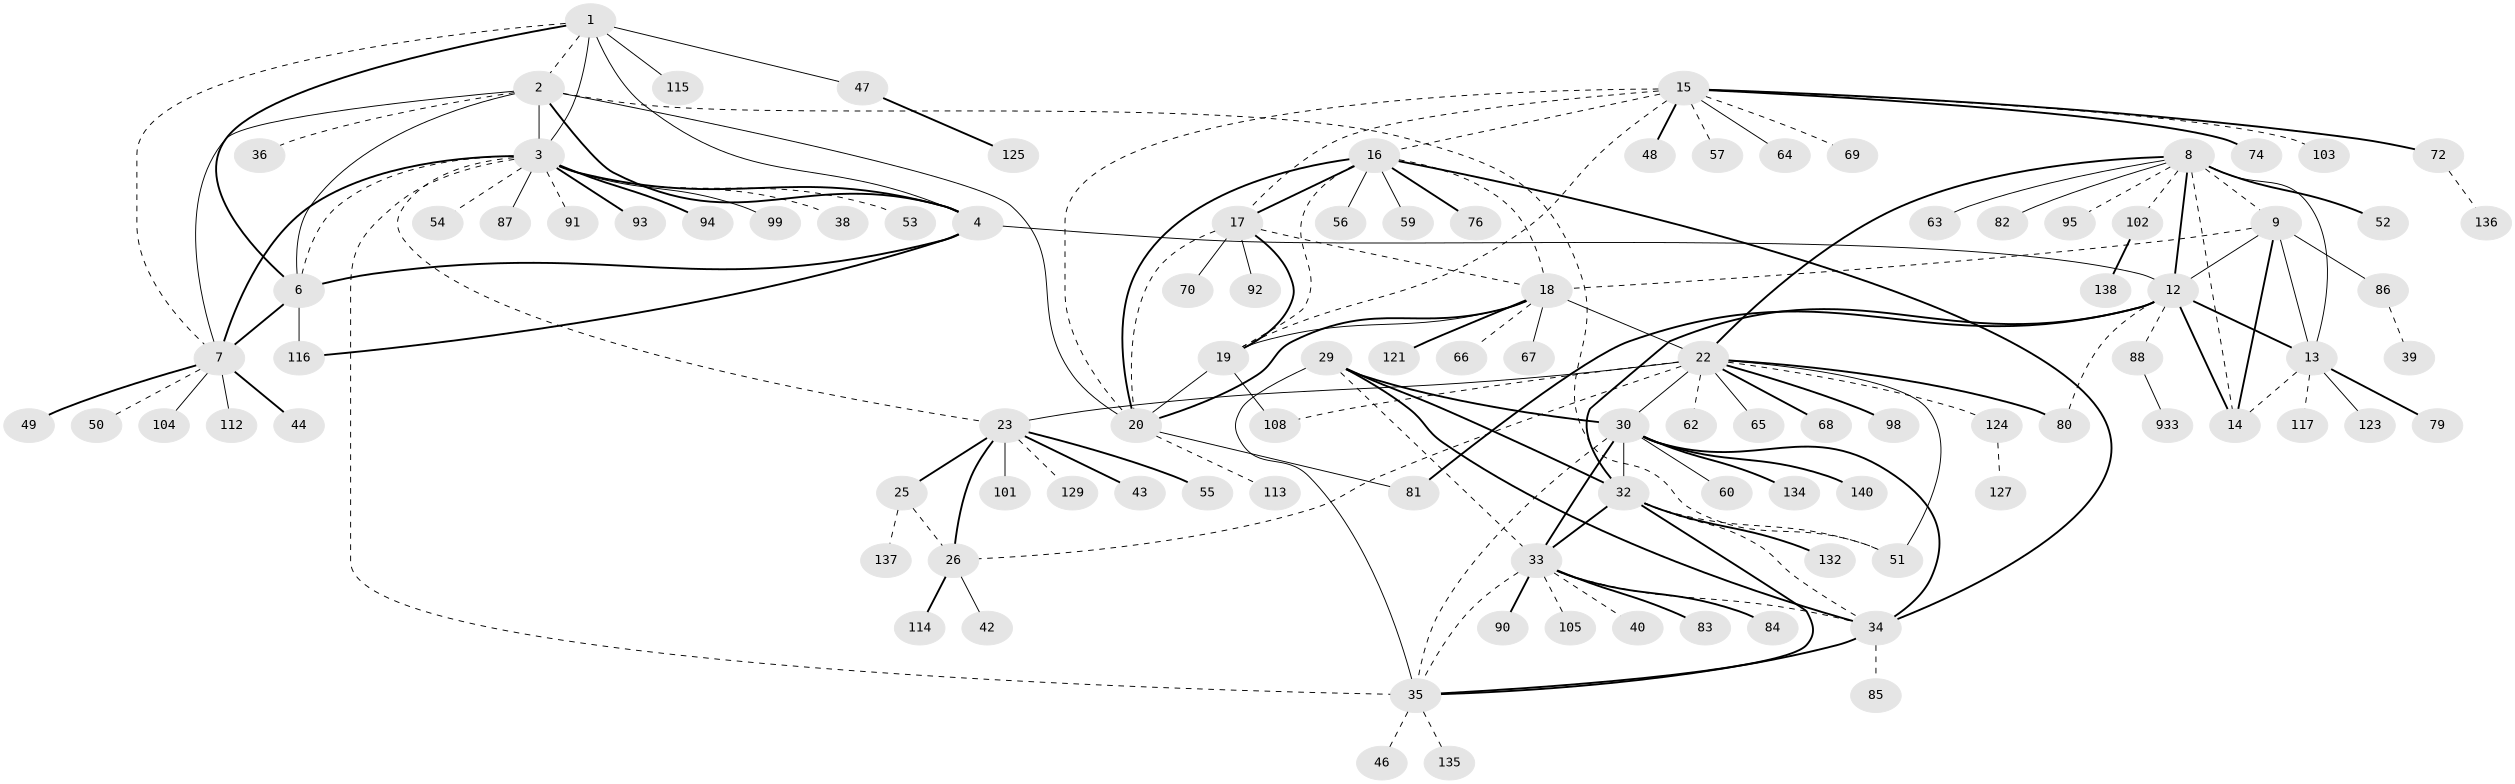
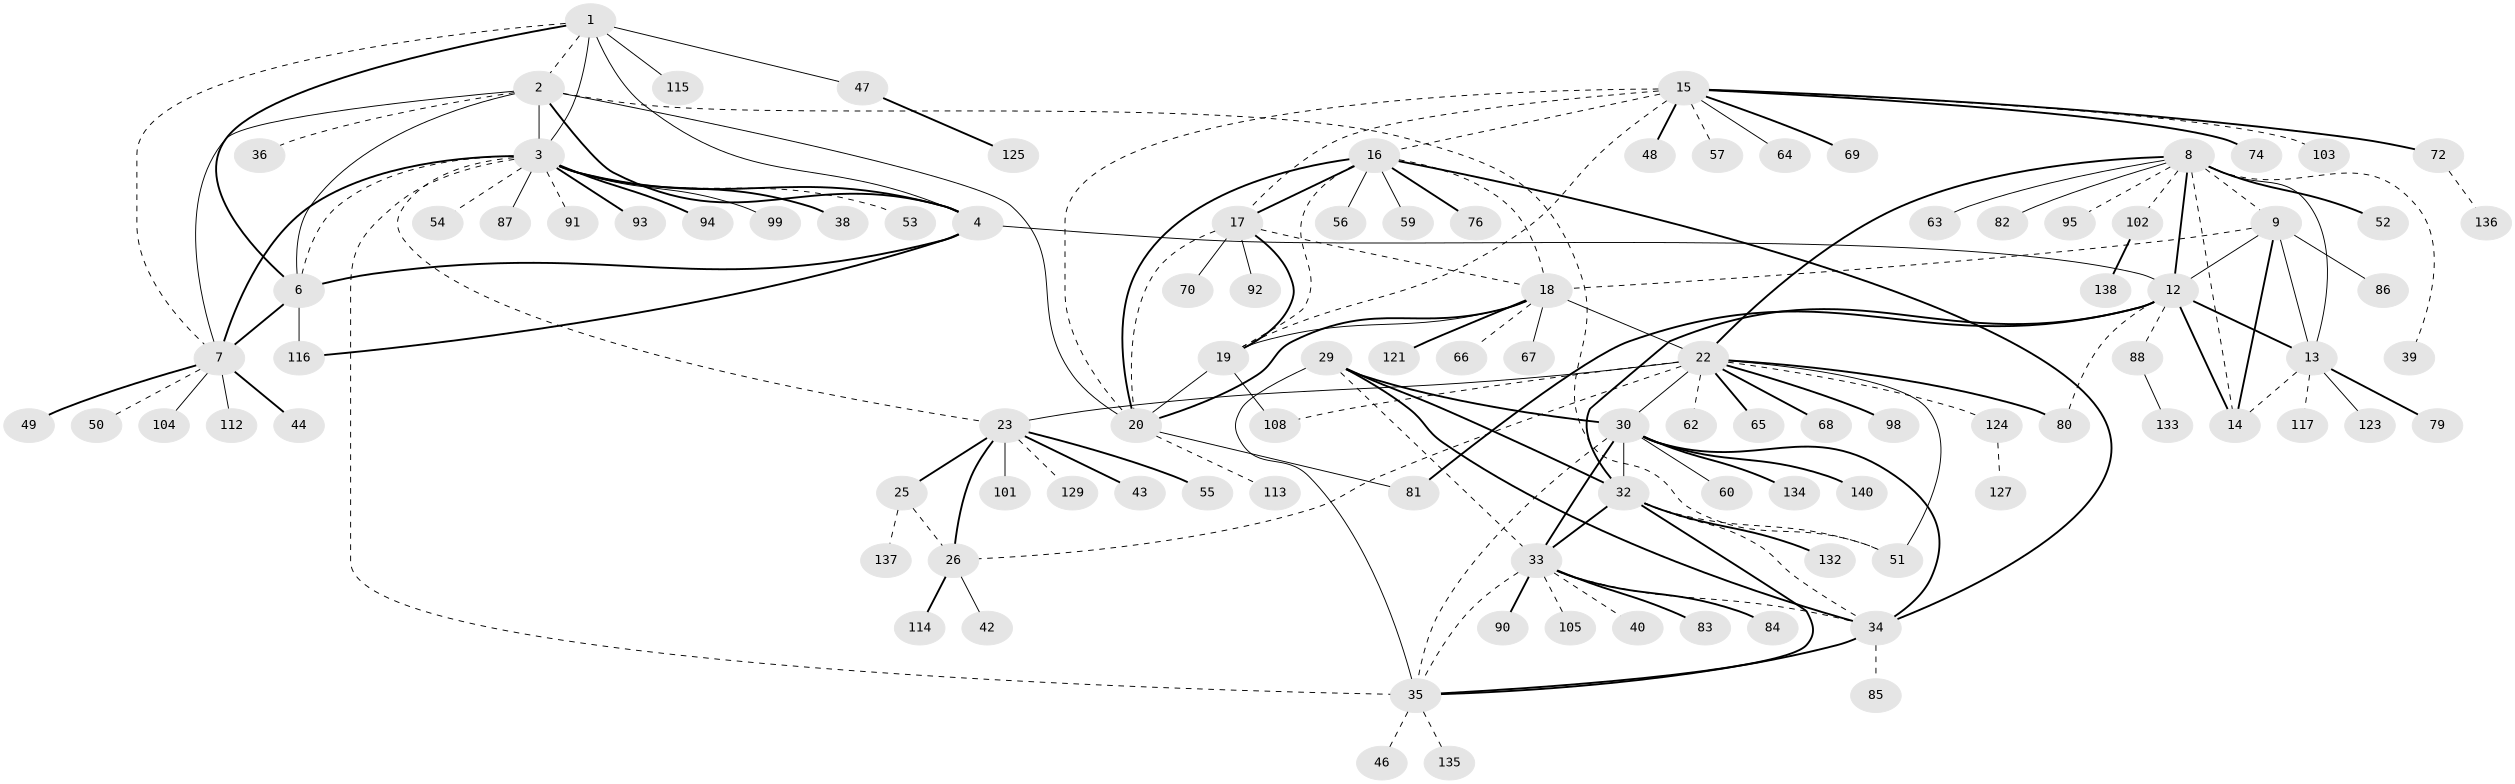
  graph {
    fontname="DejaVu Sans Mono"
    node [color=gray90 fontname="DejaVu Sans Mono" style=filled]
    edge [fontname="DejaVu Sans Mono" style=bold]
    2 [super="+78"]
    3 [super="+5"]
    4 [super="+73"]
    6
    7 [super="+111"]
    20
    36
    51
    1
    47 [super="+128"]
    115
    23 [super="+24"]
    35 [super="+139"]
    38
    53
    54
    87 [super="+122"]
    91
    93 [super="+120"]
    94
    99
    n22 [label=12 super="+12"]
    116
    44 [super="+97"]
    49 [super="+126"]
    50
    104
    112
    125
    81
    113
    25 [super="+110"]
    26 [super="+28"]
    43
    55
    101
    129
    46
    135
    13 [super="+107"]
    14 [super="+58"]
    32
    80 [super="+96"]
    88 [super="+130"]
    8 [super="+11"]
    9 [super="+100"]
    22 [super="+27"]
    39
    52
    63
    82
    95
    102
    18 [super="+37"]
    86
    79
    117
    123
    108
    30 [super="+31"]
    62
    65
    68 [super="+77"]
    98
    124
    138
    19 [super="+119"]
    66
    67
    121
    34 [super="+131"]
    33 [super="+41"]
    132
-   133 [label=933]
+   133
    15 [super="+75"]
    16 [super="+21"]
    17 [super="+45"]
    48
    57
    64
    69
    72
    74
    103
    56
    59
    76
    70 [super="+118"]
    92
    136
    85
    137
    42
    114
    60
    134
    140
    127
    29
    40
    83
    84
    90
    105
    2 -- 3 [style=solid weight=2]
    2 -- 4
    2 -- 6 [style=solid]
    2 -- 7 [style=solid]
    2 -- 20 [style=solid]
    2 -- 36 [style=dashed]
    2 -- 51 [style=dashed]
    3 -- 4 [weight=2]
    3 -- 6 [style=dashed weight=2]
    3 -- 7 [weight=2]
    3 -- 23 [style=dashed]
    3 -- 35 [style=dashed]
-   3 -- 38 [style=dashed]
+   3 -- 38
    3 -- 53 [style=dashed]
    3 -- 54 [style=dashed]
    3 -- 87 [style=solid]
    3 -- 91 [style=dashed]
    3 -- 93
    3 -- 94
    3 -- 99 [style=solid]
    4 -- 6
    4 -- n22 [style=solid]
    4 -- 116
    6 -- 7
    6 -- 116 [style=solid]
    7 -- 44
    7 -- 49
    7 -- 50 [style=dashed]
    7 -- 104 [style=solid]
    7 -- 112 [style=solid]
    20 -- 81 [style=solid]
    20 -- 113 [style=dashed]
    1 -- 2 [style=dashed]
    1 -- 3 [style=solid weight=2]
    1 -- 4 [style=solid]
    1 -- 6
    1 -- 7 [style=dashed]
    1 -- 47 [style=solid]
    1 -- 115 [style=solid]
    47 -- 125
    23 -- 25 [weight=2]
    23 -- 26 [weight=4]
    23 -- 43
    23 -- 55
    23 -- 101 [style=solid]
    23 -- 129 [style=dashed]
    35 -- 46 [style=dashed]
    35 -- 135 [style=dashed]
    n22 -- 81
    n22 -- 13 [weight=2]
    n22 -- 14 [weight=2]
    n22 -- 32
    n22 -- 80 [style=dashed]
    n22 -- 88 [style=dashed]
    25 -- 26 [style=dashed weight=2]
    25 -- 137 [style=dashed]
    26 -- 42 [style=solid]
    26 -- 114
    13 -- 14 [style=dashed]
    13 -- 79
    13 -- 117 [style=dashed]
    13 -- 123 [style=solid]
    32 -- 51 [style=dashed]
    32 -- 35
    32 -- 34 [style=dashed]
    32 -- 33
    32 -- 132
    88 -- 133 [style=solid]
    8 -- n22 [weight=4]
    8 -- 13 [style=solid weight=2]
    8 -- 14 [style=dashed weight=2]
    8 -- 9 [style=dashed weight=2]
    8 -- 22
-   86 -- 39 [style=dashed]
+   8 -- 39 [style=dashed]
    8 -- 52
    8 -- 63 [style=solid]
    8 -- 82 [style=solid]
    8 -- 95 [style=dashed]
    8 -- 102 [style=dashed]
    9 -- n22 [style=solid weight=2]
    9 -- 13 [style=solid]
    9 -- 14
    9 -- 18 [style=dashed]
    9 -- 86 [style=solid]
    22 -- 51 [style=solid]
    22 -- 23 [style=solid weight=4]
    22 -- 26 [style=dashed weight=4]
    22 -- 80
    22 -- 108 [style=dashed]
    22 -- 30 [style=solid]
    22 -- 62 [style=dashed]
-   22 -- 65 [style=solid]
+   22 -- 65
    22 -- 68
    22 -- 98
    22 -- 124 [style=dashed]
    102 -- 138
    18 -- 20
    18 -- 22 [style=solid]
    18 -- 19 [style=solid]
    18 -- 66 [style=dashed]
    18 -- 67 [style=solid]
    18 -- 121
    30 -- 35 [style=dashed weight=2]
    30 -- 32 [style=solid weight=2]
    30 -- 34 [weight=2]
    30 -- 33 [weight=2]
    30 -- 60 [style=solid]
    30 -- 134
    30 -- 140
    124 -- 127 [style=dashed]
    19 -- 20 [style=solid]
    19 -- 108 [style=solid]
    34 -- 35
    34 -- 85 [style=dashed]
    33 -- 35 [style=dashed]
    33 -- 34 [style=dashed]
    33 -- 40 [style=dashed]
    33 -- 83
    33 -- 84
    33 -- 90
    33 -- 105 [style=dashed]
    15 -- 20 [style=dashed]
    15 -- 19 [style=dashed]
    15 -- 16 [style=dashed weight=2]
    15 -- 17 [style=dashed]
    15 -- 48
    15 -- 57 [style=dashed]
    15 -- 64 [style=solid]
-   15 -- 69 [style=dashed]
+   15 -- 69
    15 -- 72
    15 -- 74
    15 -- 103 [style=dashed]
    16 -- 20 [weight=2]
    16 -- 18 [style=dashed weight=2]
    16 -- 19 [style=dashed weight=2]
    16 -- 34
    16 -- 17 [weight=2]
    16 -- 56 [style=solid]
    16 -- 59 [style=solid]
    16 -- 76
    17 -- 20 [style=dashed]
    17 -- 18 [style=dashed]
    17 -- 19
    17 -- 70 [style=solid]
    17 -- 92 [style=solid]
    72 -- 136 [style=dashed]
    29 -- 35 [style=solid]
    29 -- 32
    29 -- 30 [weight=2]
    29 -- 34
    29 -- 33 [style=dashed]
  }
